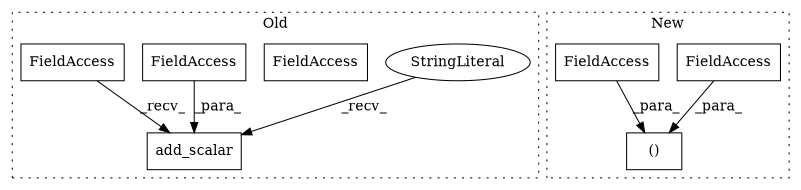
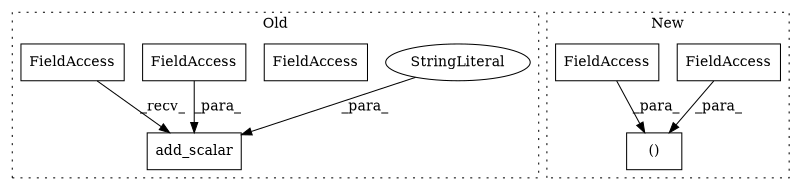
  digraph {
    node [a=22 l=8 shape=box]
    n1 [a=32 l="11,1" label=add_scalar s="1647,1686"]
    n2 [a=45 l=10 label=StringLiteral s=1658 shape=ellipse]
    n3 [label=FieldAccess s=1817]
    n4 [label=FieldAccess s=1669]
    n5 [l=6 label=FieldAccess s=1640]
    n6 [a=106 l=58 label="()" s=1679]
    n7 [l=11 label=FieldAccess s=1702]
    n8 [l=11 label=FieldAccess s=1726]
    subgraph cluster_1 {
      label=Old
      style=dotted
      n1
      n2
      n3
      n4
      n5
    }
    subgraph cluster_2 {
      label=New
      style=dotted
      n6
      n7
      n8
    }
-   n2 -> n1 [label=_recv_]
+   n2 -> n1 [label=_para_]
    n4 -> n1 [label=_para_]
    n5 -> n1 [label=_recv_]
    n7 -> n6 [label=_para_]
    n8 -> n6 [label=_para_]
  }
